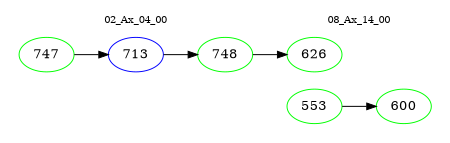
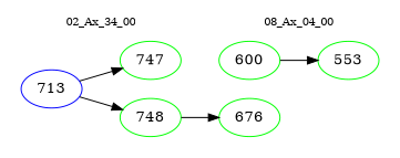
  digraph {
    rankdir=LR
    node [color=green]
    edge [color=black]
    n1 [label=600]
-   n2 [label=626]
+   n2 [label=676]
    n3 [label=553]
    n4 [color=blue label=713]
    n5 [label=748]
    n6 [label=747]
    subgraph cluster_1 {
      color=white
      fontsize=10
-     label="08_Ax_14_00"
+     label="08_Ax_04_00"
      n1
      n2
      n3
    }
    subgraph cluster_2 {
      color=white
      fontsize=10
-     label="02_Ax_04_00"
+     label="02_Ax_34_00"
      n4
      n5
      n6
    }
-   n3 -> n1
+   n1 -> n3
    n4 -> n5
-   n6 -> n4
+   n4 -> n6
    n5 -> n2
  }
